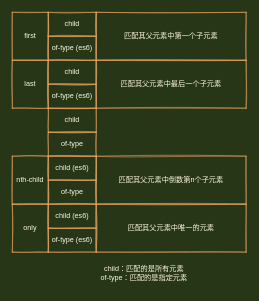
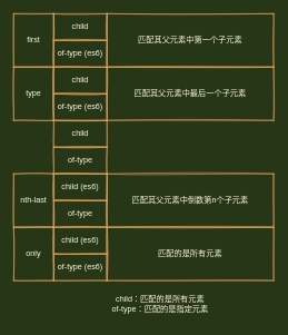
  <mxCell id="0" />
  <mxCell id="1" parent="0" />
  <mxCell id="2" value="of-type (es6)" style="rounded=0;whiteSpace=wrap;html=1;sketch=1;fontColor=#FEFAE0;strokeColor=#DDA15E;fillColor=none;" parent="1" vertex="1"><mxGeometry x="80" y="60" width="80" height="40" as="geometry" /></mxCell>
  <mxCell id="3" value="child" style="rounded=0;whiteSpace=wrap;html=1;sketch=1;fontColor=#FEFAE0;strokeColor=#DDA15E;fillColor=none;" parent="1" vertex="1"><mxGeometry x="80" y="20" width="80" height="40" as="geometry" /></mxCell>
  <mxCell id="4" value="first" style="rounded=0;whiteSpace=wrap;html=1;sketch=1;fontColor=#FEFAE0;strokeColor=#DDA15E;fillColor=none;" parent="1" vertex="1"><mxGeometry x="20" y="20" width="60" height="80" as="geometry" /></mxCell>
- <mxCell id="5" value="last" style="rounded=0;whiteSpace=wrap;html=1;sketch=1;fontColor=#FEFAE0;strokeColor=#DDA15E;fillColor=none;" parent="1" vertex="1"><mxGeometry x="20" y="100" width="60" height="80" as="geometry" /></mxCell>
+ <mxCell id="5" value="type" style="rounded=0;whiteSpace=wrap;html=1;sketch=1;fontColor=#FEFAE0;strokeColor=#DDA15E;fillColor=none;" parent="1" vertex="1"><mxGeometry x="20" y="100" width="60" height="80" as="geometry" /></mxCell>
  <mxCell id="6" value="only" style="rounded=0;whiteSpace=wrap;html=1;sketch=1;fontColor=#FEFAE0;strokeColor=#DDA15E;fillColor=none;" parent="1" vertex="1"><mxGeometry x="20" y="340" width="60" height="80" as="geometry" /></mxCell>
- <mxCell id="7" value="nth-child" style="rounded=0;whiteSpace=wrap;html=1;sketch=1;fontColor=#FEFAE0;strokeColor=#DDA15E;fillColor=none;" parent="1" vertex="1"><mxGeometry x="20" y="260" width="60" height="80" as="geometry" /></mxCell>
+ <mxCell id="7" value="nth-last" style="rounded=0;whiteSpace=wrap;html=1;sketch=1;fontColor=#FEFAE0;strokeColor=#DDA15E;fillColor=none;" parent="1" vertex="1"><mxGeometry x="20" y="260" width="60" height="80" as="geometry" /></mxCell>
  <mxCell id="8" value="匹配其父元素中第一个子元素" style="rounded=0;whiteSpace=wrap;html=1;sketch=1;fontColor=#FEFAE0;strokeColor=#DDA15E;fillColor=none;" parent="1" vertex="1"><mxGeometry x="160" y="20" width="250" height="80" as="geometry" /></mxCell>
  <mxCell id="9" value="child" style="rounded=0;whiteSpace=wrap;html=1;sketch=1;fontColor=#FEFAE0;strokeColor=#DDA15E;fillColor=none;" parent="1" vertex="1"><mxGeometry x="80" y="100" width="80" height="40" as="geometry" /></mxCell>
  <mxCell id="10" value="child (es6)" style="rounded=0;whiteSpace=wrap;html=1;sketch=1;fontColor=#FEFAE0;strokeColor=#DDA15E;fillColor=none;" parent="1" vertex="1"><mxGeometry x="80" y="340" width="80" height="40" as="geometry" /></mxCell>
  <mxCell id="11" value="of-type" style="rounded=0;whiteSpace=wrap;html=1;sketch=1;fontColor=#FEFAE0;strokeColor=#DDA15E;fillColor=none;" parent="1" vertex="1"><mxGeometry x="80" y="220" width="80" height="40" as="geometry" /></mxCell>
  <mxCell id="12" value="child" style="rounded=0;whiteSpace=wrap;html=1;sketch=1;fontColor=#FEFAE0;strokeColor=#DDA15E;fillColor=none;" parent="1" vertex="1"><mxGeometry x="80" y="180" width="80" height="40" as="geometry" /></mxCell>
  <mxCell id="13" value="of-type" style="rounded=0;whiteSpace=wrap;html=1;sketch=1;fontColor=#FEFAE0;strokeColor=#DDA15E;fillColor=none;" parent="1" vertex="1"><mxGeometry x="80" y="300" width="80" height="40" as="geometry" /></mxCell>
  <mxCell id="14" value="匹配其父元素中最后一个子元素" style="rounded=0;whiteSpace=wrap;html=1;sketch=1;fontColor=#FEFAE0;strokeColor=#DDA15E;fillColor=none;" parent="1" vertex="1"><mxGeometry x="160" y="100" width="250" height="80" as="geometry" /></mxCell>
  <mxCell id="15" value="匹配其父元素中倒数第n个子元素" style="rounded=0;whiteSpace=wrap;html=1;sketch=1;fontColor=#FEFAE0;strokeColor=#DDA15E;fillColor=none;" parent="1" vertex="1"><mxGeometry x="160" y="260" width="250" height="80" as="geometry" /></mxCell>
- <mxCell id="16" value="匹配其父元素中唯一的元素" style="rounded=0;whiteSpace=wrap;html=1;sketch=1;fontColor=#FEFAE0;strokeColor=#DDA15E;fillColor=none;" parent="1" vertex="1"><mxGeometry x="160" y="340" width="250" height="80" as="geometry" /></mxCell>
+ <mxCell id="16" value="匹配的是所有元素" style="rounded=0;whiteSpace=wrap;html=1;sketch=1;fontColor=#FEFAE0;strokeColor=#DDA15E;fillColor=none;" parent="1" vertex="1"><mxGeometry x="160" y="340" width="250" height="80" as="geometry" /></mxCell>
  <mxCell id="17" value="child：匹配的是所有元素&lt;br&gt;of-type：匹配的是指定元素" style="text;html=1;strokeColor=none;fillColor=none;align=center;verticalAlign=middle;whiteSpace=wrap;rounded=0;sketch=1;fontColor=#FEFAE0;" parent="1" vertex="1"><mxGeometry x="145" y="430" width="190" height="50" as="geometry" /></mxCell>
  <mxCell id="18" value="child (es6)" style="rounded=0;whiteSpace=wrap;html=1;sketch=1;fontColor=#FEFAE0;strokeColor=#DDA15E;fillColor=none;" parent="1" vertex="1"><mxGeometry x="80" y="260" width="80" height="40" as="geometry" /></mxCell>
  <mxCell id="19" value="of-type (es6)" style="rounded=0;whiteSpace=wrap;html=1;sketch=1;fontColor=#FEFAE0;strokeColor=#DDA15E;fillColor=none;" parent="1" vertex="1"><mxGeometry x="80" y="380" width="80" height="40" as="geometry" /></mxCell>
  <mxCell id="20" value="of-type (es6)" style="rounded=0;whiteSpace=wrap;html=1;sketch=1;fontColor=#FEFAE0;strokeColor=#DDA15E;fillColor=none;" parent="1" vertex="1"><mxGeometry x="80" y="140" width="80" height="40" as="geometry" /></mxCell>
